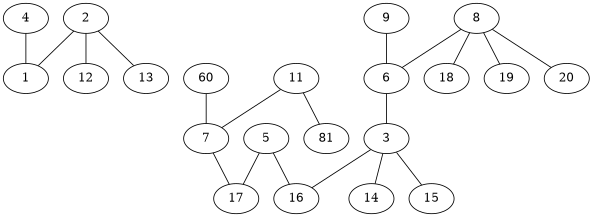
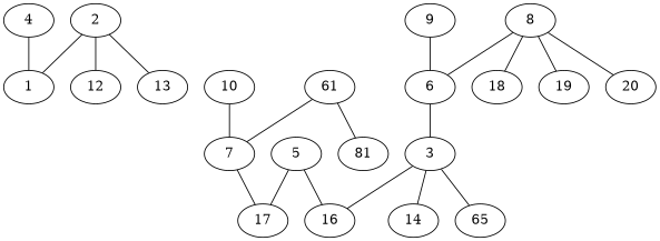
  graph {
    node [chem=H]
    edge [valence=1]
    1 [chem=C]
    2 [chem=C]
    12
    13
    3 [chem=C]
    14
-   15
+   15 [label=65]
    16
    4 [chem=O]
    5 [chem=C]
    17
    6 [chem=C]
    7 [chem=C]
    8 [chem=C]
    18
    19
    20
    9 [chem=O]
-   10 [chem=O label=60]
-   11 [chem=O]
+   10 [chem=O]
+   11 [chem=O label=61]
    n21 [label=81]
    2 -- 1
    2 -- 12
    2 -- 13
    3 -- 14
    3 -- 15
    3 -- 16
    4 -- 1 [valence=2]
    5 -- 16
    5 -- 17
    6 -- 3
    7 -- 17
    8 -- 6
    8 -- 18
    8 -- 19
    8 -- 20
    9 -- 6 [valence=2]
    10 -- 7 [valence=2]
    11 -- 7
    11 -- n21
  }
